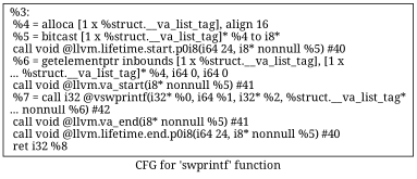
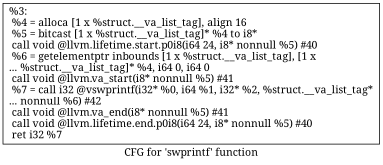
  digraph {
    label="CFG for 'swprintf' function"
    fontname="Noto Serif"
-   n1 [label="{%3:\l  %4 = alloca [1 x %struct.__va_list_tag], align 16\l  %5 = bitcast [1 x %struct.__va_list_tag]* %4 to i8*\l  call void @llvm.lifetime.start.p0i8(i64 24, i8* nonnull %5) #40\l  %6 = getelementptr inbounds [1 x %struct.__va_list_tag], [1 x\l... %struct.__va_list_tag]* %4, i64 0, i64 0\l  call void @llvm.va_start(i8* nonnull %5) #41\l  %7 = call i32 @vswprintf(i32* %0, i64 %1, i32* %2, %struct.__va_list_tag*\l... nonnull %6) #42\l  call void @llvm.va_end(i8* nonnull %5) #41\l  call void @llvm.lifetime.end.p0i8(i64 24, i8* nonnull %5) #40\l  ret i32 %8\l}" shape=record fontname="Noto Serif"]
+   n1 [label="{%3:\l  %4 = alloca [1 x %struct.__va_list_tag], align 16\l  %5 = bitcast [1 x %struct.__va_list_tag]* %4 to i8*\l  call void @llvm.lifetime.start.p0i8(i64 24, i8* nonnull %5) #40\l  %6 = getelementptr inbounds [1 x %struct.__va_list_tag], [1 x\l... %struct.__va_list_tag]* %4, i64 0, i64 0\l  call void @llvm.va_start(i8* nonnull %5) #41\l  %7 = call i32 @vswprintf(i32* %0, i64 %1, i32* %2, %struct.__va_list_tag*\l... nonnull %6) #42\l  call void @llvm.va_end(i8* nonnull %5) #41\l  call void @llvm.lifetime.end.p0i8(i64 24, i8* nonnull %5) #40\l  ret i32 %7\l}" shape=record fontname="Noto Serif"]
  }
